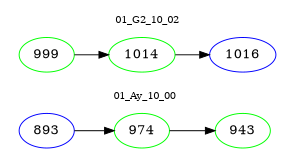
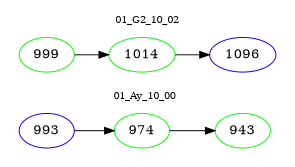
  digraph {
    rankdir=LR
    node [color=green]
    edge [color=black]
    n1 [label=974]
    n2 [label=943]
-   n3 [color=blue label=893]
+   n3 [color=blue label=993]
    n4 [label=1014]
    n5 [label=999]
-   n6 [color=blue label=1016]
+   n6 [color=blue label=1096]
    subgraph cluster_1 {
      color=white
      fontsize=10
      label="01_Ay_10_00"
      n1
      n2
      n3
    }
    subgraph cluster_2 {
      color=white
      fontsize=10
      label="01_G2_10_02"
      n4
      n5
      n6
    }
    n1 -> n2
    n3 -> n1
    n4 -> n6
    n5 -> n4
  }
